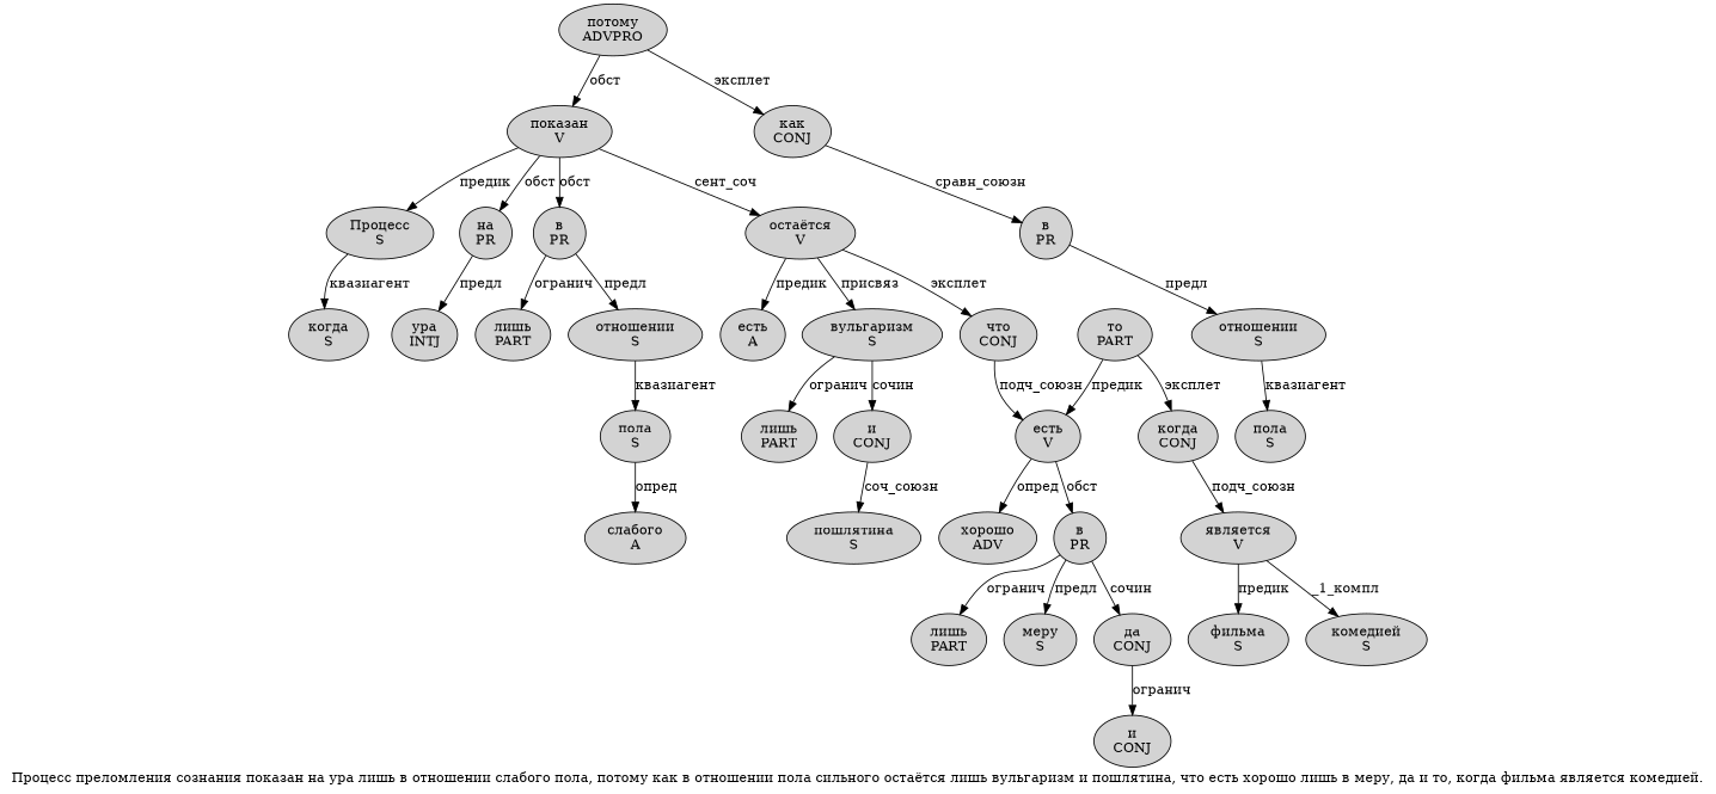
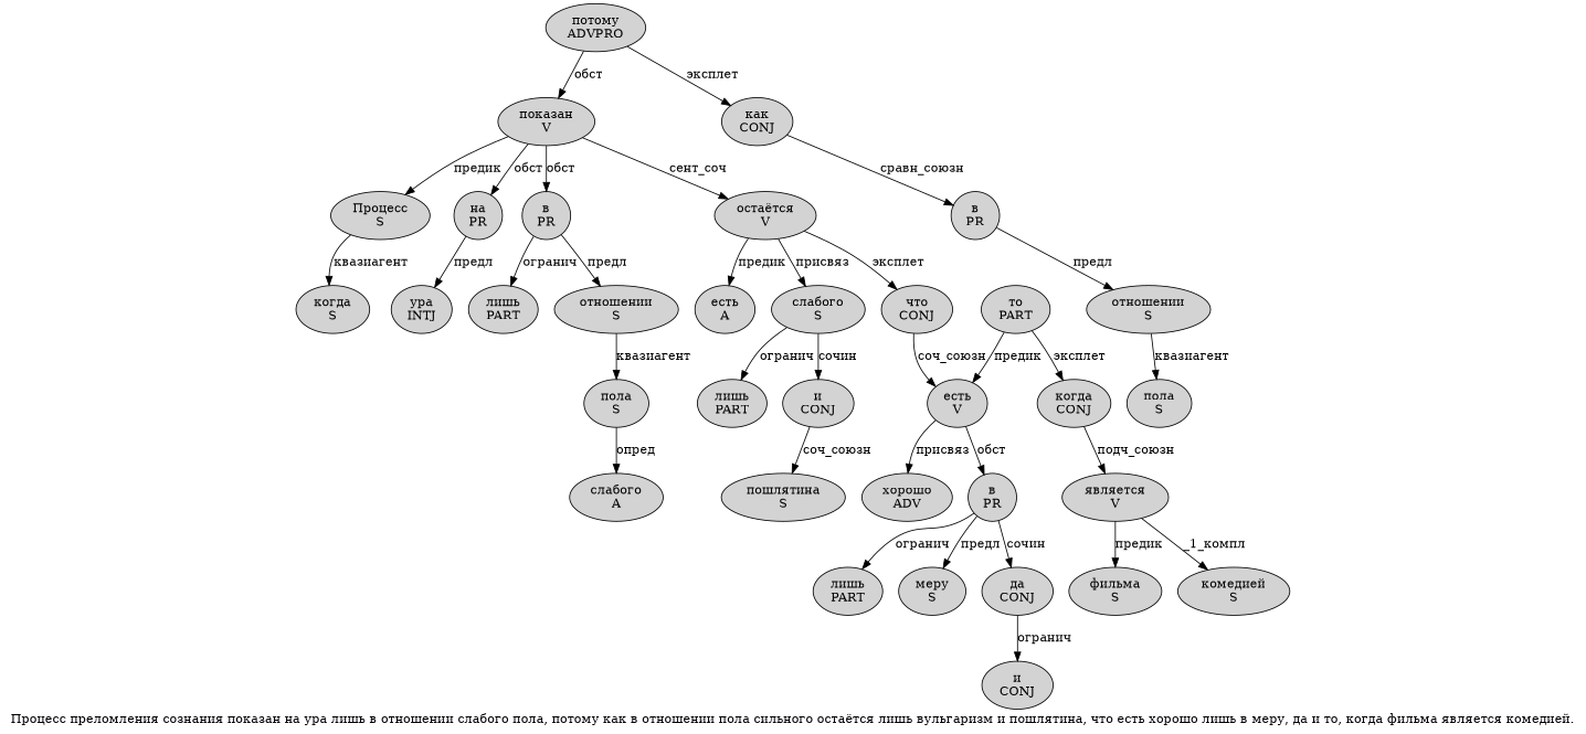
  digraph {
    label="Процесс преломления сознания показан на ура лишь в отношении слабого пола, потому как в отношении пола сильного остаётся лишь вульгаризм и пошлятина, что есть хорошо лишь в меру, да и то, когда фильма является комедией."
    node [fillcolor=lightgray penwidth=1 shape=ellipse style=filled]
    n1 [label="Процесс\nS"]
    n2 [label="когда\nS"]
    n3 [label="показан\nV"]
    n4 [label="на\nPR"]
    n5 [label="в\nPR"]
    n6 [label="остаётся\nV"]
    n7 [label="ура\nINTJ"]
    n8 [label="лишь\nPART"]
    n9 [label="отношении\nS"]
    n10 [label="потому\nADVPRO"]
    n11 [label="как\nCONJ"]
    n12 [label="есть\nA"]
-   n13 [label="вульгаризм\nS"]
+   n13 [label="слабого\nS"]
    n14 [label="что\nCONJ"]
    n15 [label="пола\nS"]
    n16 [label="слабого\nA"]
    n17 [label="в\nPR"]
    n18 [label="отношении\nS"]
    n19 [label="пола\nS"]
    n20 [label="лишь\nPART"]
    n21 [label="и\nCONJ"]
    n22 [label="есть\nV"]
    n23 [label="пошлятина\nS"]
    n24 [label="хорошо\nADV"]
    n25 [label="в\nPR"]
    n26 [label="лишь\nPART"]
    n27 [label="меру\nS"]
    n28 [label="да\nCONJ"]
    n29 [label="то\nPART"]
    n30 [label="когда\nCONJ"]
    n31 [label="и\nCONJ"]
    n32 [label="является\nV"]
    n33 [label="фильма\nS"]
    n34 [label="комедией\nS"]
    n1 -> n2 [label="квазиагент"]
    n3 -> n1 [label="предик"]
    n3 -> n4 [label="обст"]
    n3 -> n5 [label="обст"]
    n3 -> n6 [label="сент_соч"]
    n4 -> n7 [label="предл"]
    n5 -> n8 [label="огранич"]
    n5 -> n9 [label="предл"]
    n6 -> n12 [label="предик"]
    n6 -> n13 [label="присвяз"]
    n6 -> n14 [label="эксплет"]
    n9 -> n15 [label="квазиагент"]
    n10 -> n3 [label="обст"]
    n10 -> n11 [label="эксплет"]
    n11 -> n17 [label="сравн_союзн"]
    n13 -> n20 [label="огранич"]
    n13 -> n21 [label="сочин"]
-   n14 -> n22 [label="подч_союзн"]
+   n14 -> n22 [label="соч_союзн"]
    n15 -> n16 [label="опред"]
    n17 -> n18 [label="предл"]
    n18 -> n19 [label="квазиагент"]
    n21 -> n23 [label="соч_союзн"]
-   n22 -> n24 [label="опред"]
+   n22 -> n24 [label="присвяз"]
    n22 -> n25 [label="обст"]
    n25 -> n26 [label="огранич"]
    n25 -> n27 [label="предл"]
    n25 -> n28 [label="сочин"]
    n28 -> n31 [label="огранич"]
    n29 -> n22 [label="предик"]
    n29 -> n30 [label="эксплет"]
    n30 -> n32 [label="подч_союзн"]
    n32 -> n33 [label="предик"]
    n32 -> n34 [label="_1_компл"]
  }
